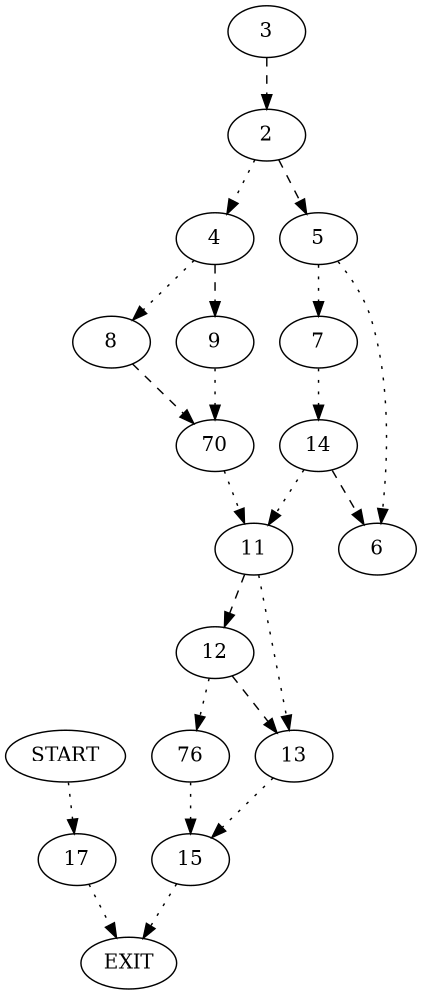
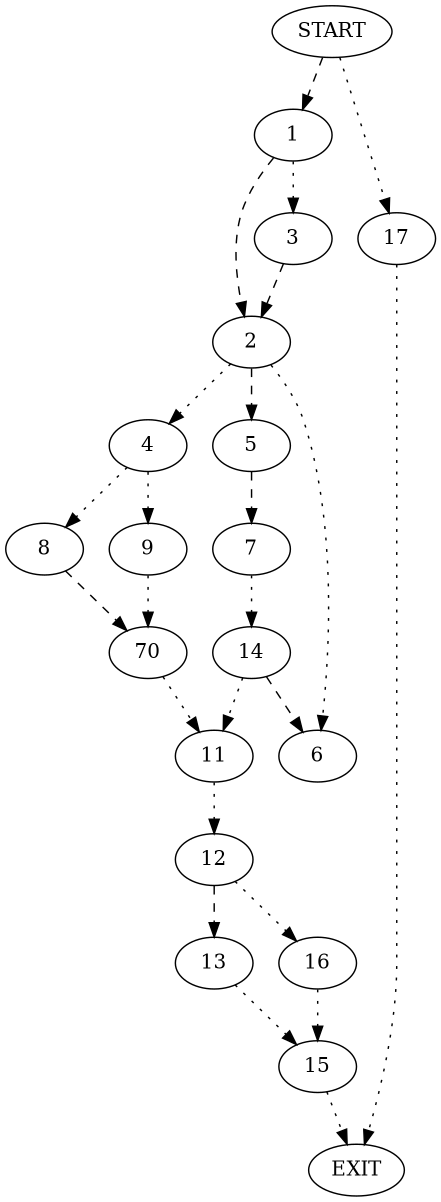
  digraph {
    edge [style=dotted]
    n1 [label=START]
+   1
    17
    2
    3
    n6 [label=EXIT]
    4
    5
    8
    9
    6
    7
    n13 [label=70]
    14
    11
    12
    13
-   16 [label=76]
+   16
    15
+   n1 -> 1 [style=dashed]
    n1 -> 17
+   1 -> 2 [style=dashed]
+   1 -> 3
    17 -> n6
    2 -> 4
    2 -> 5 [style=dashed]
    3 -> 2 [style=dashed]
    4 -> 8
-   4 -> 9 [style=dashed]
-   5 -> 6
-   5 -> 7
+   4 -> 9
+   2 -> 6
+   5 -> 7 [style=dashed]
    8 -> n13 [style=dashed]
    9 -> n13
    7 -> 14
    n13 -> 11
    14 -> 6 [style=dashed]
    14 -> 11
-   11 -> 12 [style=dashed]
-   11 -> 13
+   11 -> 12
    12 -> 13 [style=dashed]
    12 -> 16
    13 -> 15
    16 -> 15
    15 -> n6
  }
